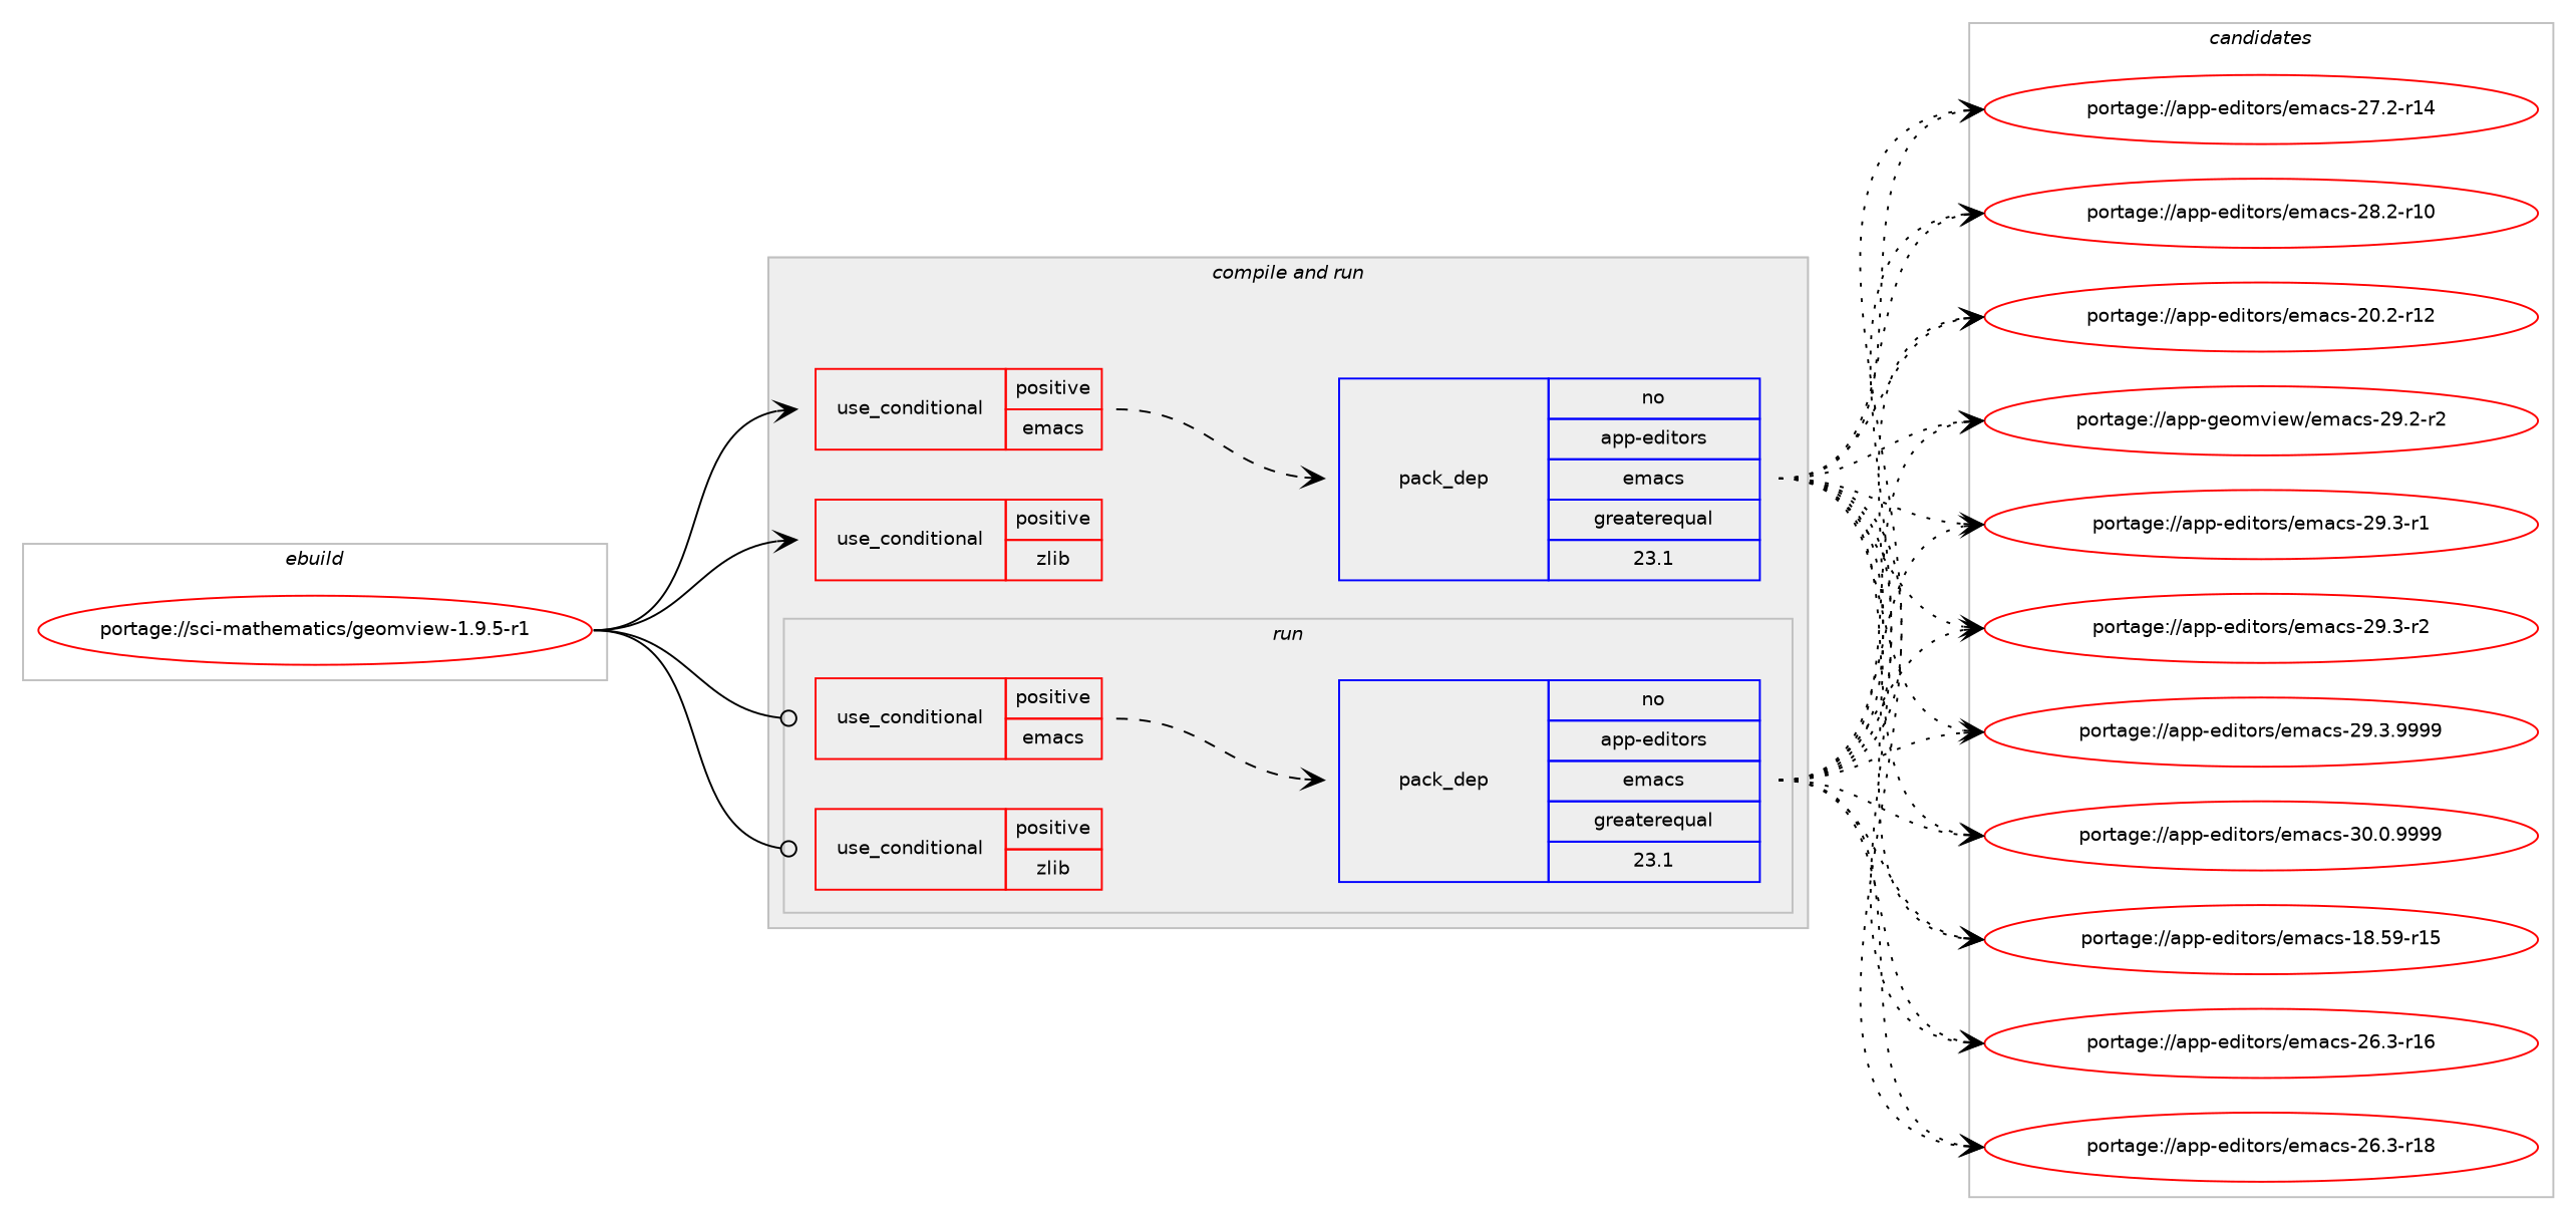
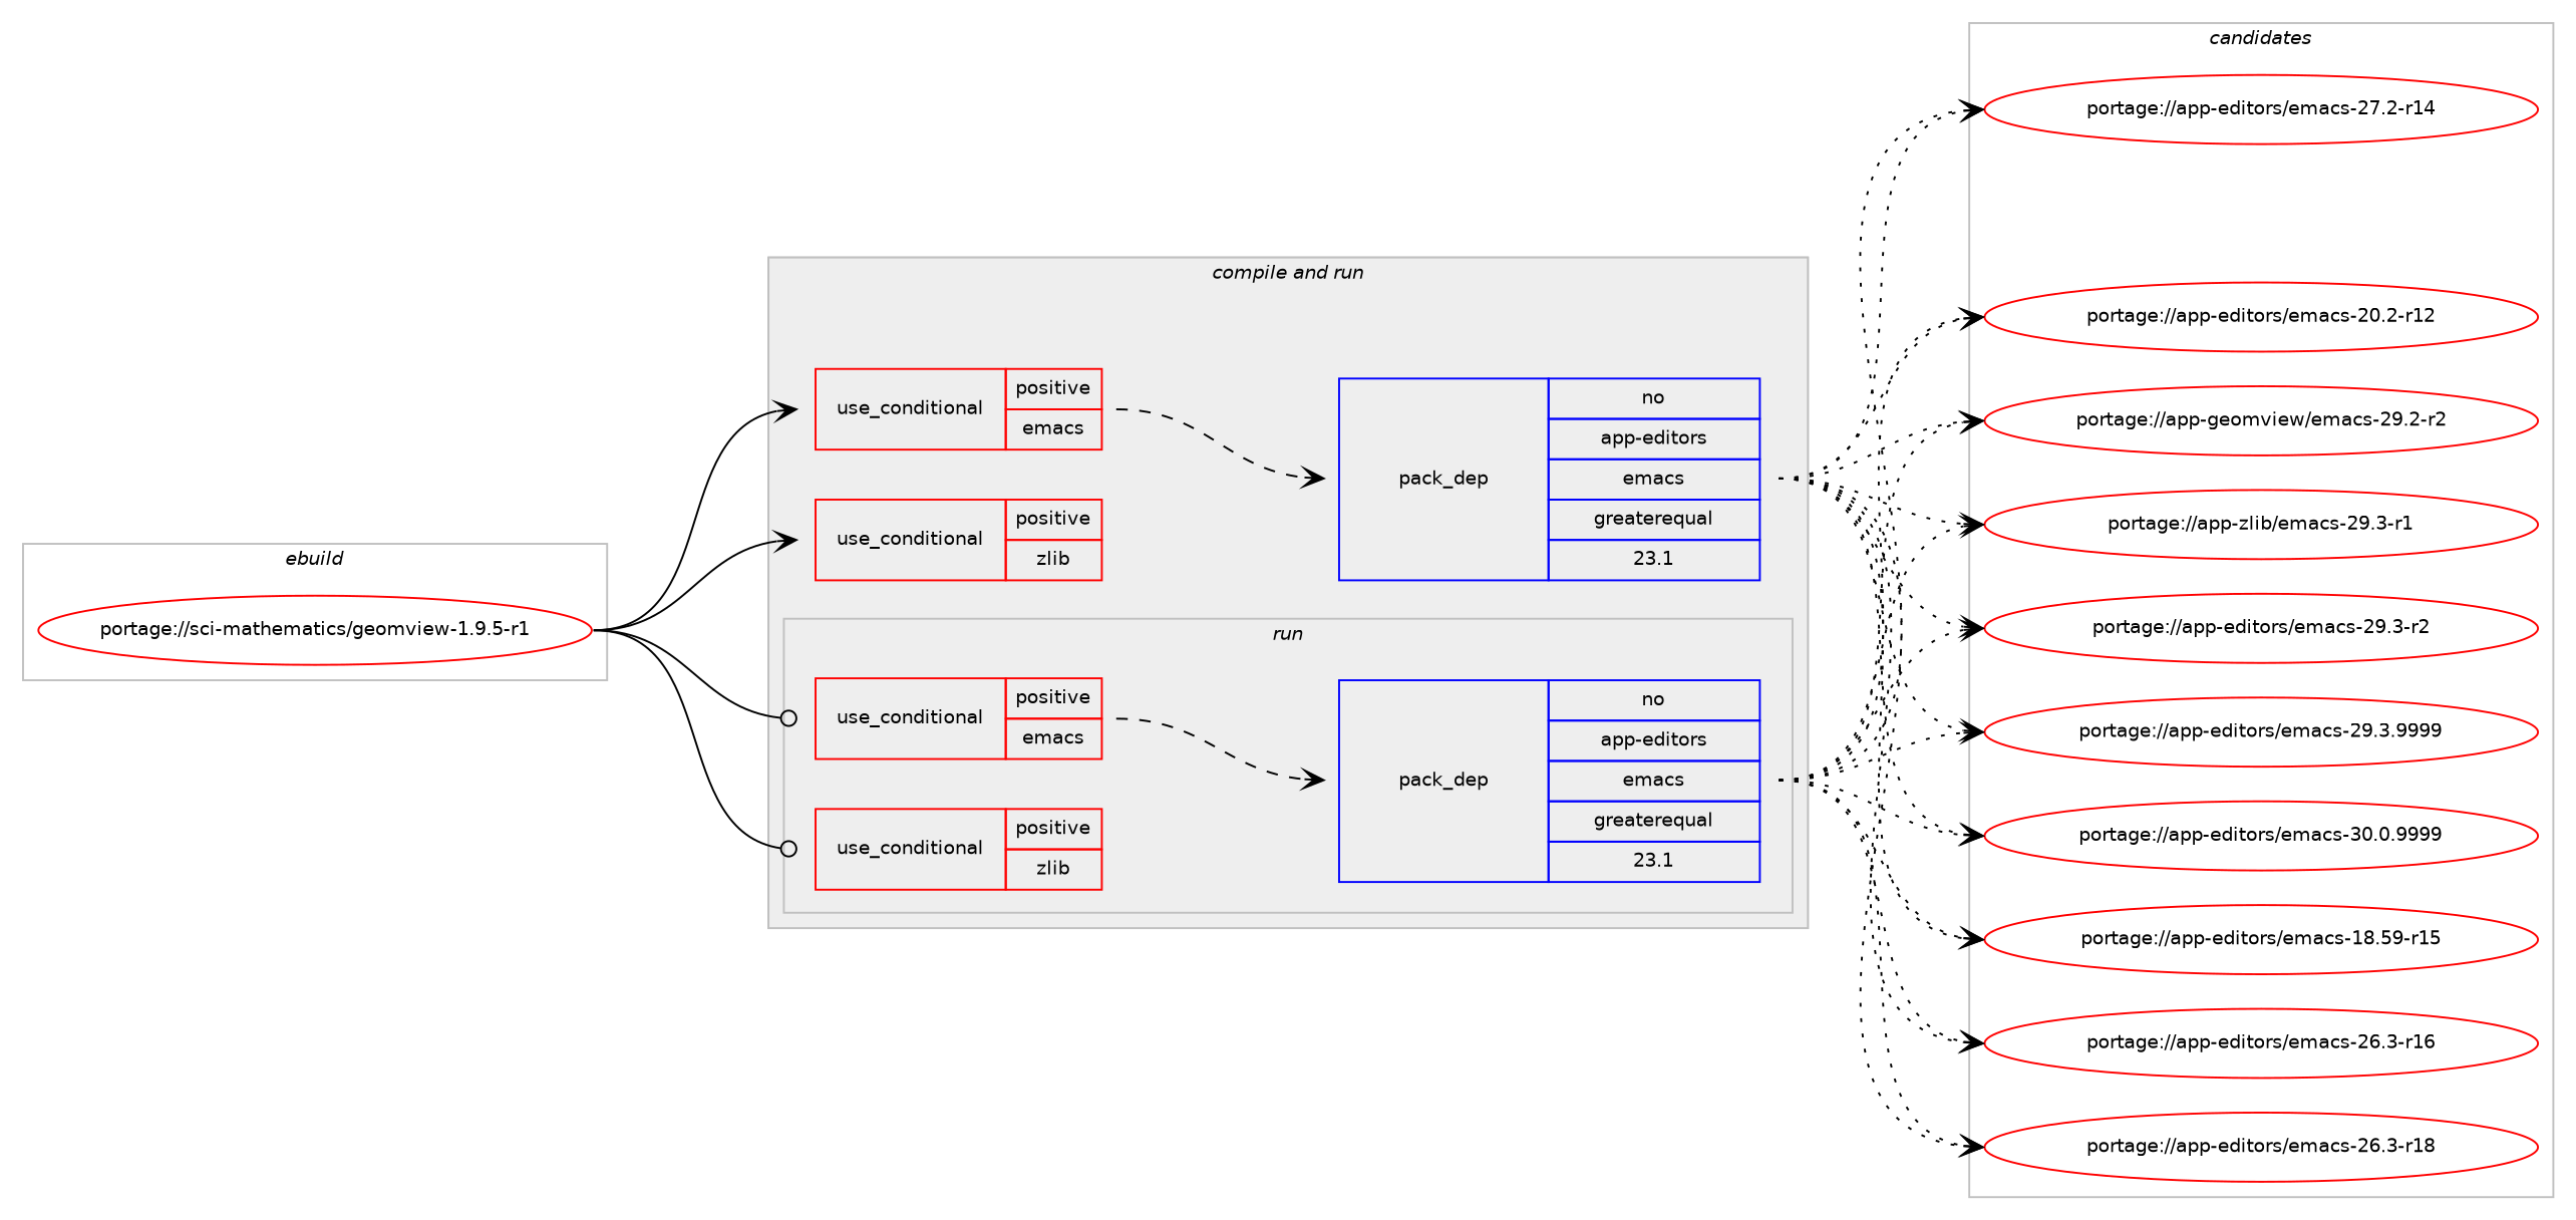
  digraph {
    compound=true
    concentrate=true
    fontname=Helvetica
    fontsize=10
    newrank=true
    rankdir=LR
    ranksep=1.5
    node [color=red fontname=Helvetica fontsize=10]
    edge [arrowhead=vee headport=w style=dotted tailport=e weight=100]
    n1 [label="portage://sci-mathematics/geomview-1.9.5-r1" width=4]
    n2 [color=blue label=<<TABLE BORDER="0" CELLBORDER="1" CELLSPACING="0" CELLPADDING="4" WIDTH="220"><TR><TD ROWSPAN="6" CELLPADDING="30">pack_dep</TD></TR><TR><TD WIDTH="110">no</TD></TR><TR><TD>app-editors</TD></TR><TR><TD>emacs</TD></TR><TR><TD>greaterequal</TD></TR><TR><TD>23.1</TD></TR></TABLE>> shape=none]
    n3 [label=<<TABLE BORDER="0" CELLBORDER="1" CELLSPACING="0" CELLPADDING="4"><TR><TD ROWSPAN="3" CELLPADDING="10">use_conditional</TD></TR><TR><TD>positive</TD></TR><TR><TD>emacs</TD></TR></TABLE>> shape=none]
    n4 [label=<<TABLE BORDER="0" CELLBORDER="1" CELLSPACING="0" CELLPADDING="4"><TR><TD ROWSPAN="3" CELLPADDING="10">use_conditional</TD></TR><TR><TD>positive</TD></TR><TR><TD>zlib</TD></TR></TABLE>> shape=none]
    n5 [color=blue label=<<TABLE BORDER="0" CELLBORDER="1" CELLSPACING="0" CELLPADDING="4" WIDTH="220"><TR><TD ROWSPAN="6" CELLPADDING="30">pack_dep</TD></TR><TR><TD WIDTH="110">no</TD></TR><TR><TD>app-editors</TD></TR><TR><TD>emacs</TD></TR><TR><TD>greaterequal</TD></TR><TR><TD>23.1</TD></TR></TABLE>> shape=none]
    n6 [label=<<TABLE BORDER="0" CELLBORDER="1" CELLSPACING="0" CELLPADDING="4"><TR><TD ROWSPAN="3" CELLPADDING="10">use_conditional</TD></TR><TR><TD>positive</TD></TR><TR><TD>emacs</TD></TR></TABLE>> shape=none]
    n7 [label=<<TABLE BORDER="0" CELLBORDER="1" CELLSPACING="0" CELLPADDING="4"><TR><TD ROWSPAN="3" CELLPADDING="10">use_conditional</TD></TR><TR><TD>positive</TD></TR><TR><TD>zlib</TD></TR></TABLE>> shape=none]
    n8 [label="portage://app-editors/emacs-18.59-r15" width=4]
    n9 [label="portage://app-editors/emacs-26.3-r16" width=4]
    n10 [label="portage://app-editors/emacs-26.3-r18" width=4]
    n11 [label="portage://app-editors/emacs-27.2-r14" width=4]
-   n12 [label="portage://app-editors/emacs-28.2-r10" width=4]
    n13 [label="portage://app-editors/emacs-20.2-r12" width=4]
    n14 [label="portage://app-geomview/emacs-29.2-r2" width=4]
-   n15 [label="portage://app-editors/emacs-29.3-r1" width=4]
+   n15 [label="portage://app-zlib/emacs-29.3-r1" width=4]
    n16 [label="portage://app-editors/emacs-29.3-r2" width=4]
    n17 [label="portage://app-editors/emacs-29.3.9999" width=4]
    n18 [label="portage://app-editors/emacs-30.0.9999" width=4]
    subgraph cluster_1 {
      color=gray
      label=<<i>ebuild</i>>
      rank=same
      n1
    }
    subgraph cluster_2 {
      color=gray
      label=<<i>dependencies</i>>
      subgraph cluster_3 {
        color=gray
        fillcolor="#eeeeee"
        label=<<i>compile</i>>
        style=filled
        subgraph sub_4 {
          color=gray
          fillcolor="#eeeeee"
          label=<<i>compile</i>>
          style=filled
          n3
          subgraph sub_5 {
            color=gray
            fillcolor="#eeeeee"
            label=<<i>compile</i>>
            style=filled
            n2
          }
        }
        subgraph sub_6 {
          color=gray
          fillcolor="#eeeeee"
          label=<<i>compile</i>>
          style=filled
          n4
        }
      }
      subgraph cluster_7 {
        color=gray
        fillcolor="#eeeeee"
        label=<<i>compile and run</i>>
        style=filled
      }
      subgraph cluster_8 {
        color=gray
        fillcolor="#eeeeee"
        label=<<i>run</i>>
        style=filled
        subgraph sub_9 {
          color=gray
          fillcolor="#eeeeee"
          label=<<i>run</i>>
          style=filled
          n6
          subgraph sub_10 {
            color=gray
            fillcolor="#eeeeee"
            label=<<i>run</i>>
            style=filled
            n5
          }
        }
        subgraph sub_11 {
          color=gray
          fillcolor="#eeeeee"
          label=<<i>run</i>>
          style=filled
          n7
        }
      }
    }
    subgraph cluster_12 {
      color=gray
      label=<<i>candidates</i>>
      rank=same
      subgraph sub_13 {
        color=black
        label=<<i>candidates</i>>
        nodesep=1
        rank=same
        n8
        n9
        n10
        n11
-       n12
        n13
        n14
        n15
        n16
        n17
        n18
      }
      subgraph sub_14 {
        color=black
        label=<<i>candidates</i>>
        nodesep=1
        rank=same
        n8
        n9
        n10
        n11
-       n12
        n13
        n14
        n15
        n16
        n17
        n18
      }
    }
    n1 -> n3 [style=solid weight=20]
    n1 -> n4 [style=solid weight=20]
    n1 -> n6 [arrowhead=odot style=solid weight=20]
    n1 -> n7 [arrowhead=odot style=solid weight=20]
    n2 -> n8
    n2 -> n9
    n2 -> n10
    n2 -> n11
-   n2 -> n12
    n2 -> n13
    n2 -> n14
    n2 -> n15
    n2 -> n16
    n2 -> n17
    n2 -> n18
    n3 -> n2 [style=dashed weight=20]
    n5 -> n8
    n5 -> n9
    n5 -> n10
    n5 -> n11
-   n5 -> n12
    n5 -> n13
    n5 -> n14
    n5 -> n15
    n5 -> n16
    n5 -> n17
    n5 -> n18
    n6 -> n5 [style=dashed weight=20]
  }
